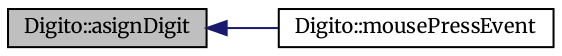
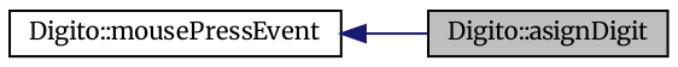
  digraph {
    rankdir=LR
    fontname=Merriweather
    node [color=black fontname=Merriweather fontsize=10 shape=record style=filled]
    n1 [fillcolor=grey75 fontcolor=black height=0.2 label="Digito::asignDigit" width=0.4]
    n2 [fillcolor=white height=0.2 label="Digito::mousePressEvent" width=0.4]
-   n1 -> n2 [color=midnightblue dir=back fontname=Merriweather fontsize=10 labelfontname=Helvetica labelfontsize=10 style=solid]
+   n2 -> n1 [color=midnightblue dir=back fontname=Merriweather fontsize=10 labelfontname=Helvetica labelfontsize=10 style=solid]
  }
